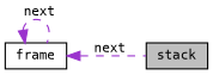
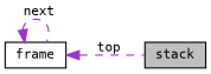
  digraph {
    rankdir=LR
    fontname="DejaVu Sans Mono"
    node [color=black fontname="DejaVu Sans Mono" fontsize=10 shape=record style=filled]
    edge [color=darkorchid3 dir=back fontname="DejaVu Sans Mono" fontsize=10 labelfontname=Helvetica labelfontsize=10 style=dashed]
    n1 [fillcolor=grey75 fontcolor=black height=0.2 label=stack width=0.4]
    n2 [fillcolor=white height=0.2 label=frame width=0.4]
-   n2 -> n1 [label=" next"]
+   n2 -> n1 [label=" top"]
    n2 -> n2 [label=" next"]
  }
